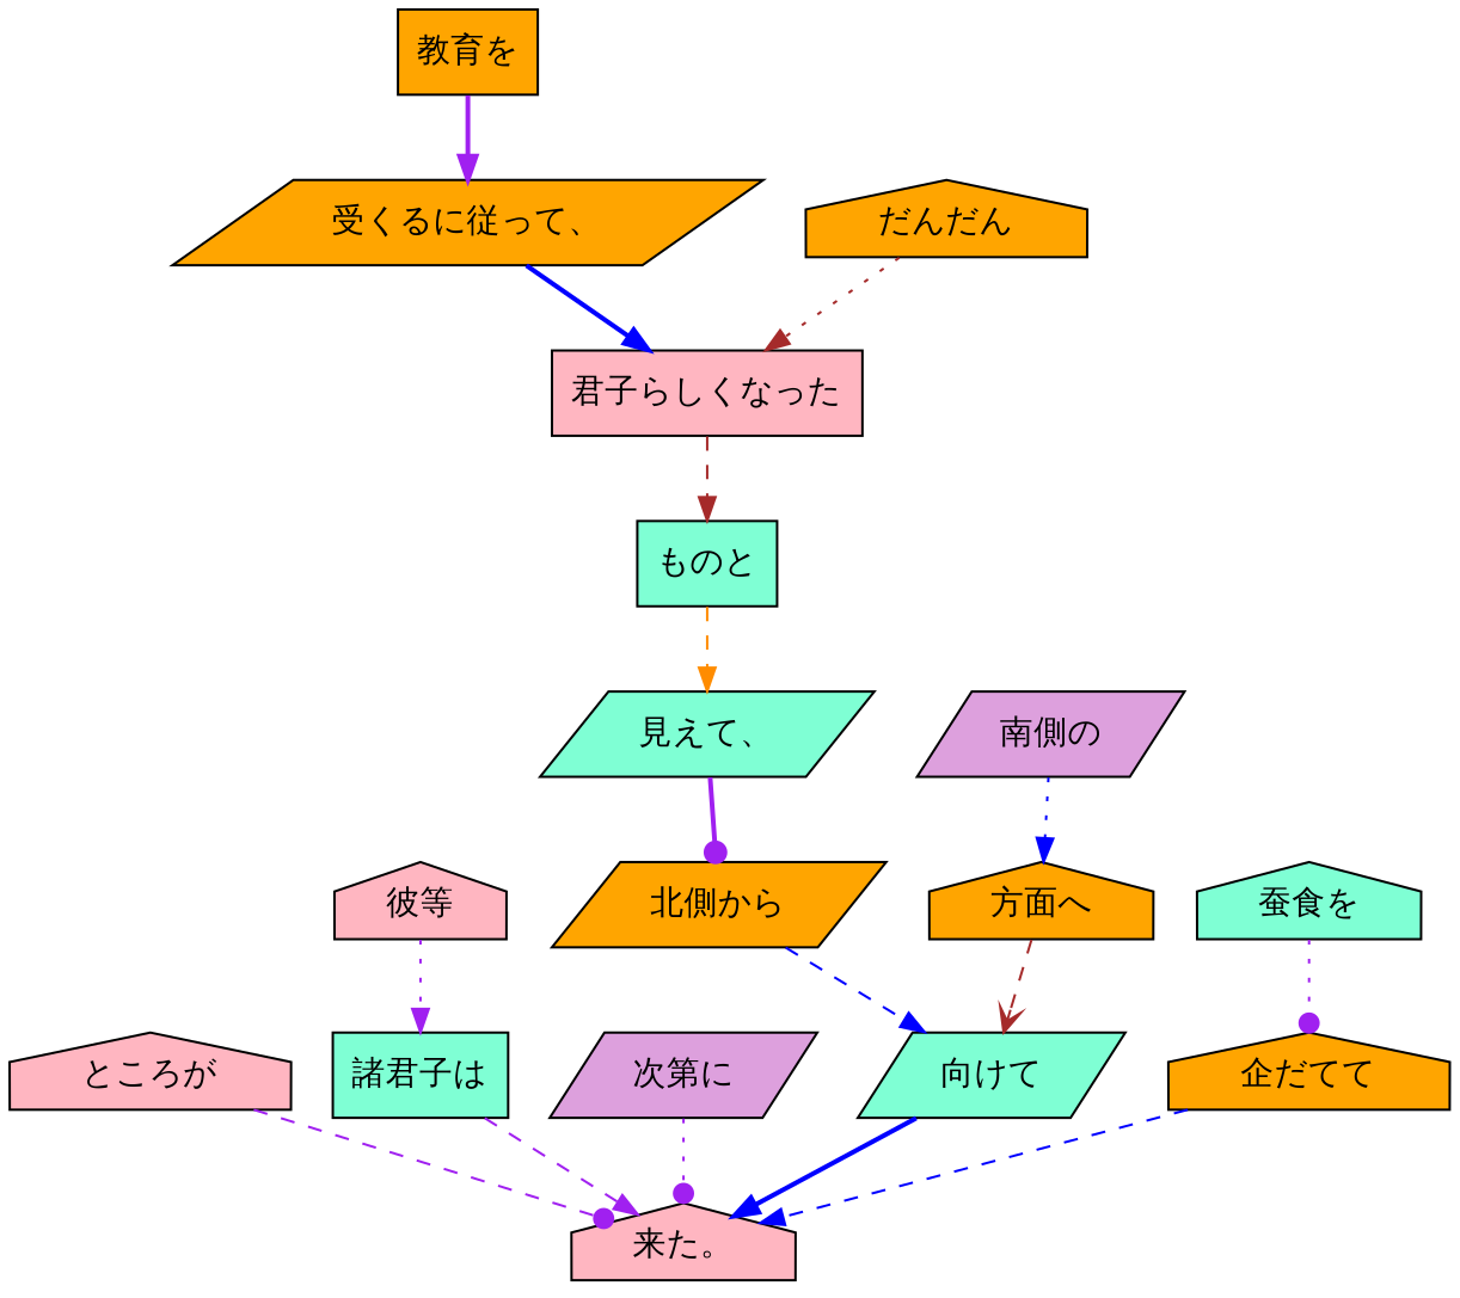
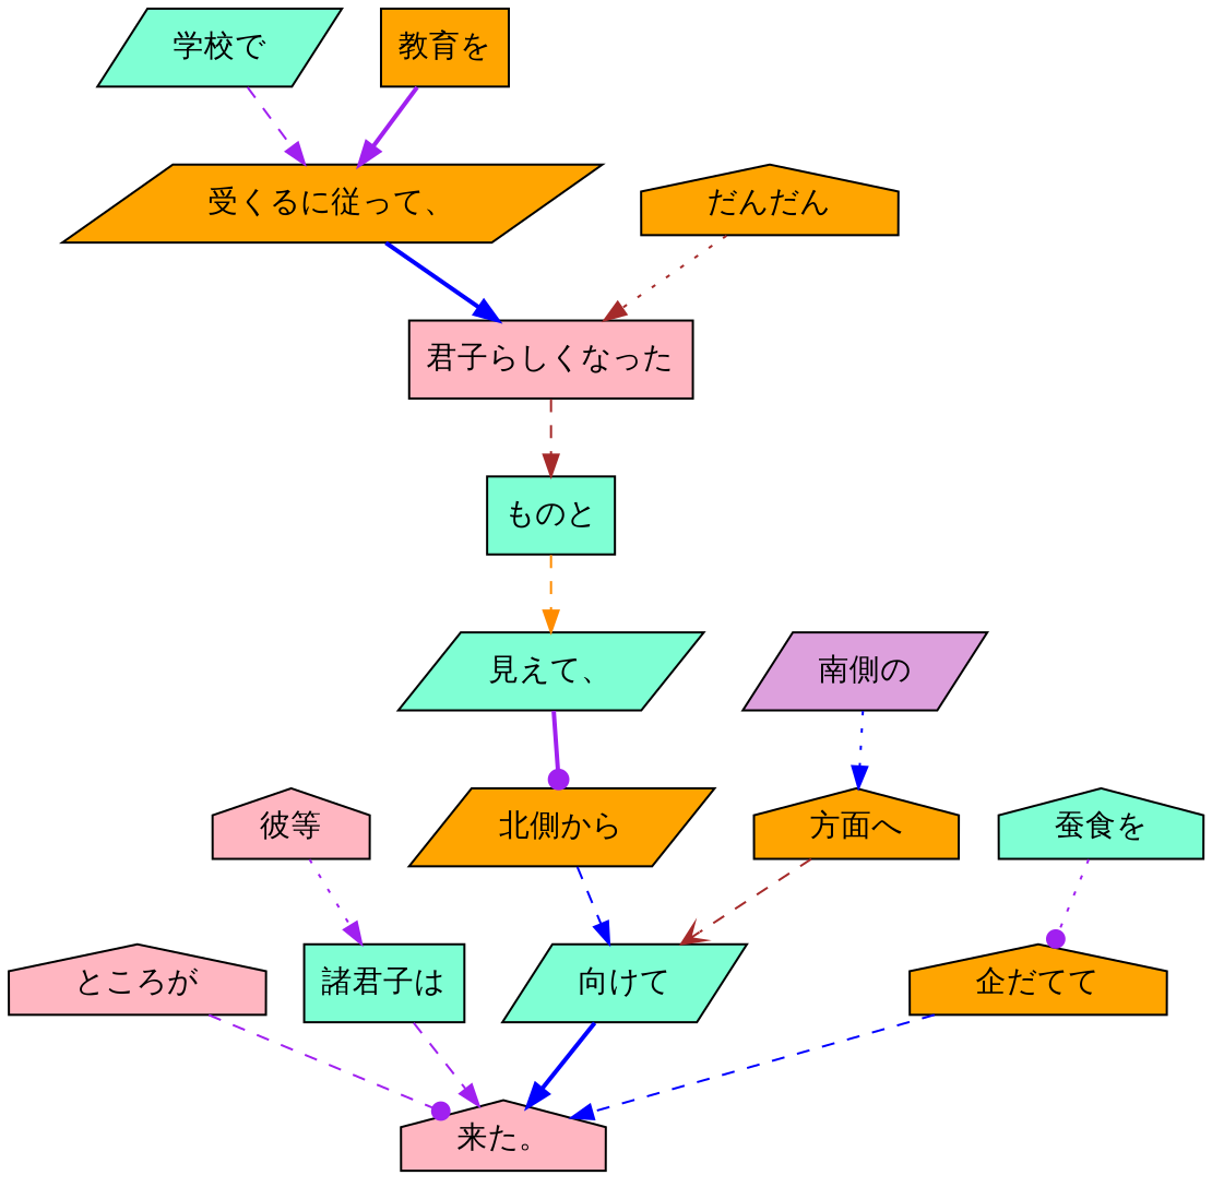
  digraph {
    node [fillcolor=aquamarine shape=house style=filled]
    edge [arrowhead=normal color=purple style=dashed]
    n1 [fillcolor=lightpink label="ところが"]
    n2 [fillcolor=lightpink label="来た。"]
    n3 [fillcolor=lightpink label="彼等"]
    n4 [label="諸君子は" shape=box]
+   n5 [label="学校で" shape=parallelogram]
    n6 [fillcolor=orange label="受くるに従って、" shape=parallelogram]
    n7 [fillcolor=lightpink label="君子らしくなった" shape=box]
    n8 [fillcolor=orange label="教育を" shape=box]
    n9 [label="ものと" shape=box]
    n10 [fillcolor=orange label="だんだん"]
    n11 [label="見えて、" shape=parallelogram]
    n12 [fillcolor=orange label="北側から" shape=parallelogram]
-   n13 [fillcolor=plum label="次第に" shape=parallelogram]
    n14 [label="向けて" shape=parallelogram]
    n15 [fillcolor=plum label="南側の" shape=parallelogram]
    n16 [fillcolor=orange label="方面へ"]
    n17 [label="蚕食を"]
    n18 [fillcolor=orange label="企だてて"]
    n1 -> n2 [arrowhead=dot]
    n3 -> n4 [style=dotted]
    n4 -> n2
+   n5 -> n6
    n6 -> n7 [color=blue style=bold]
    n7 -> n9 [color=brown]
    n8 -> n6 [style=bold]
    n9 -> n11 [color=darkorange]
    n10 -> n7 [color=brown style=dotted]
    n11 -> n12 [arrowhead=dot style=bold]
    n12 -> n14 [color=blue]
-   n13 -> n2 [arrowhead=dot style=dotted]
    n14 -> n2 [color=blue style=bold]
    n15 -> n16 [color=blue style=dotted]
    n16 -> n14 [arrowhead=vee color=brown]
    n17 -> n18 [arrowhead=dot style=dotted]
    n18 -> n2 [color=blue]
  }
